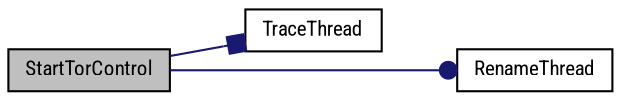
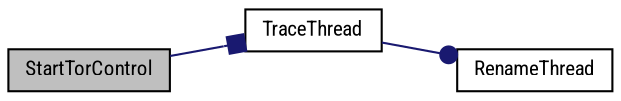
  digraph {
    fontname="Roboto Condensed"
    rankdir=LR
    node [color=black fillcolor=white fontname="Roboto Condensed" fontsize=10 shape=record style=filled]
    edge [color=midnightblue fontname="Roboto Condensed" fontsize=10 labelfontname=Helvetica labelfontsize=10 style=solid]
    n1 [fillcolor=grey75 fontcolor=black height=0.2 label=StartTorControl width=0.4]
    n2 [height=0.2 label=TraceThread width=0.4]
    n3 [height=0.2 label=RenameThread width=0.4]
    n1 -> n2 [arrowhead=box]
-   n1 -> n3 [arrowhead=dot]
+   n2 -> n3 [arrowhead=dot]
  }
